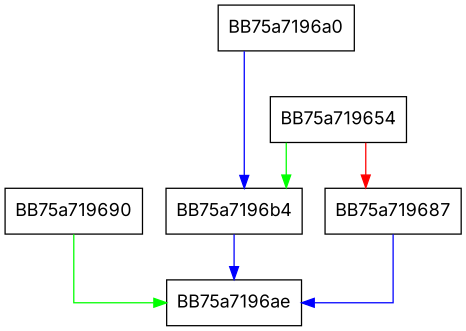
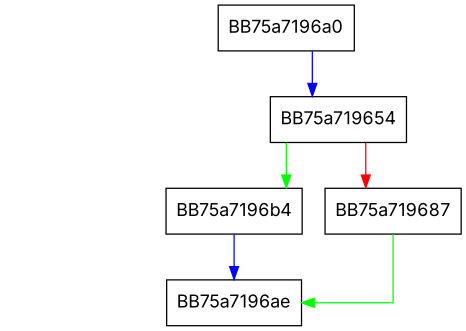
  digraph {
    fontname=Inter
    splines=ortho
    node [fontname=Inter shape=box]
    edge [color=green fontname=Inter]
    BB75a719654
    BB75a7196b4
    BB75a719687
    BB75a7196ae
-   BB75a719690
    BB75a7196a0
    BB75a719654 -> BB75a7196b4
    BB75a719654 -> BB75a719687 [color=red]
    BB75a7196b4 -> BB75a7196ae [color=blue]
-   BB75a719687 -> BB75a7196ae [color=blue]
-   BB75a719690 -> BB75a7196ae
-   BB75a7196a0 -> BB75a7196b4 [color=blue]
+   BB75a719687 -> BB75a7196ae
+   BB75a7196a0 -> BB75a719654 [color=blue]
  }
